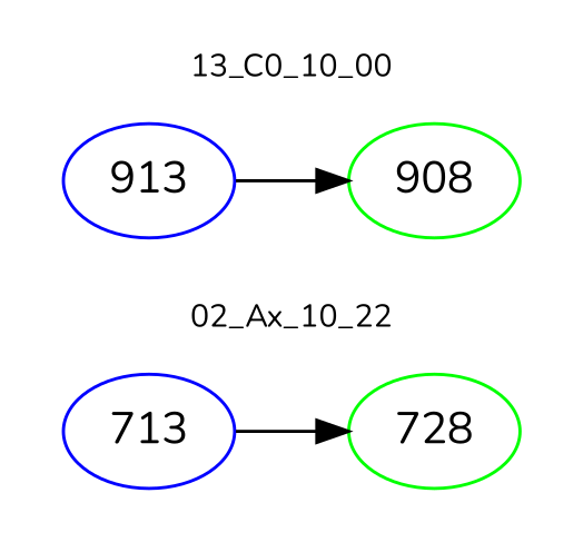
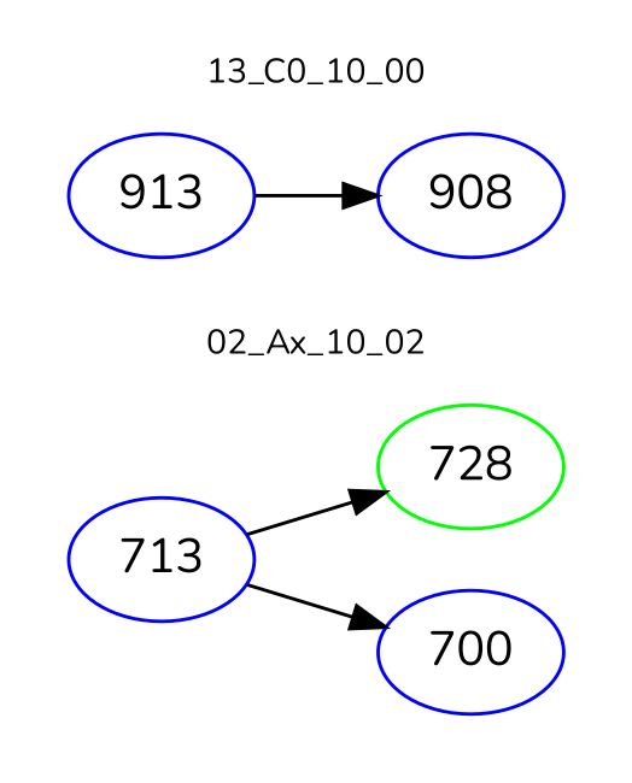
  digraph {
    fontname=Nunito
    rankdir=LR
    node [color=blue fontname=Nunito]
    edge [color=black fontname=Nunito]
    n1 [label=713]
+   n2 [label=700]
    n3 [color=green label=728]
    n4 [label=913]
-   n5 [color=green label=908]
+   n5 [label=908]
    subgraph cluster_1 {
      color=white
      fontsize=10
-     label="02_Ax_10_22"
+     label="02_Ax_10_02"
      n1
+     n2
      n3
    }
    subgraph cluster_2 {
      color=white
      fontsize=10
      label="13_C0_10_00"
      n4
      n5
    }
+   n1 -> n2
    n1 -> n3
    n4 -> n5
  }
